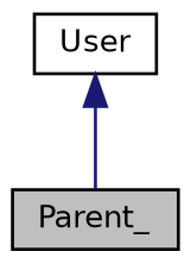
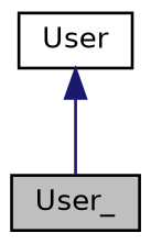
  digraph {
    node [color=black fontname=Helvetica fontsize=10 shape=record style=filled]
-   n1 [fillcolor=grey75 fontcolor=black height=0.2 label=Parent_ width=0.4]
+   n1 [fillcolor=grey75 fontcolor=black height=0.2 label=User_ width=0.4]
    n2 [fillcolor=white height=0.2 label=User width=0.4]
    n2 -> n1 [color=midnightblue dir=back fontname=Helvetica fontsize=10 labelfontname=Helvetica labelfontsize=10 style=solid]
  }
